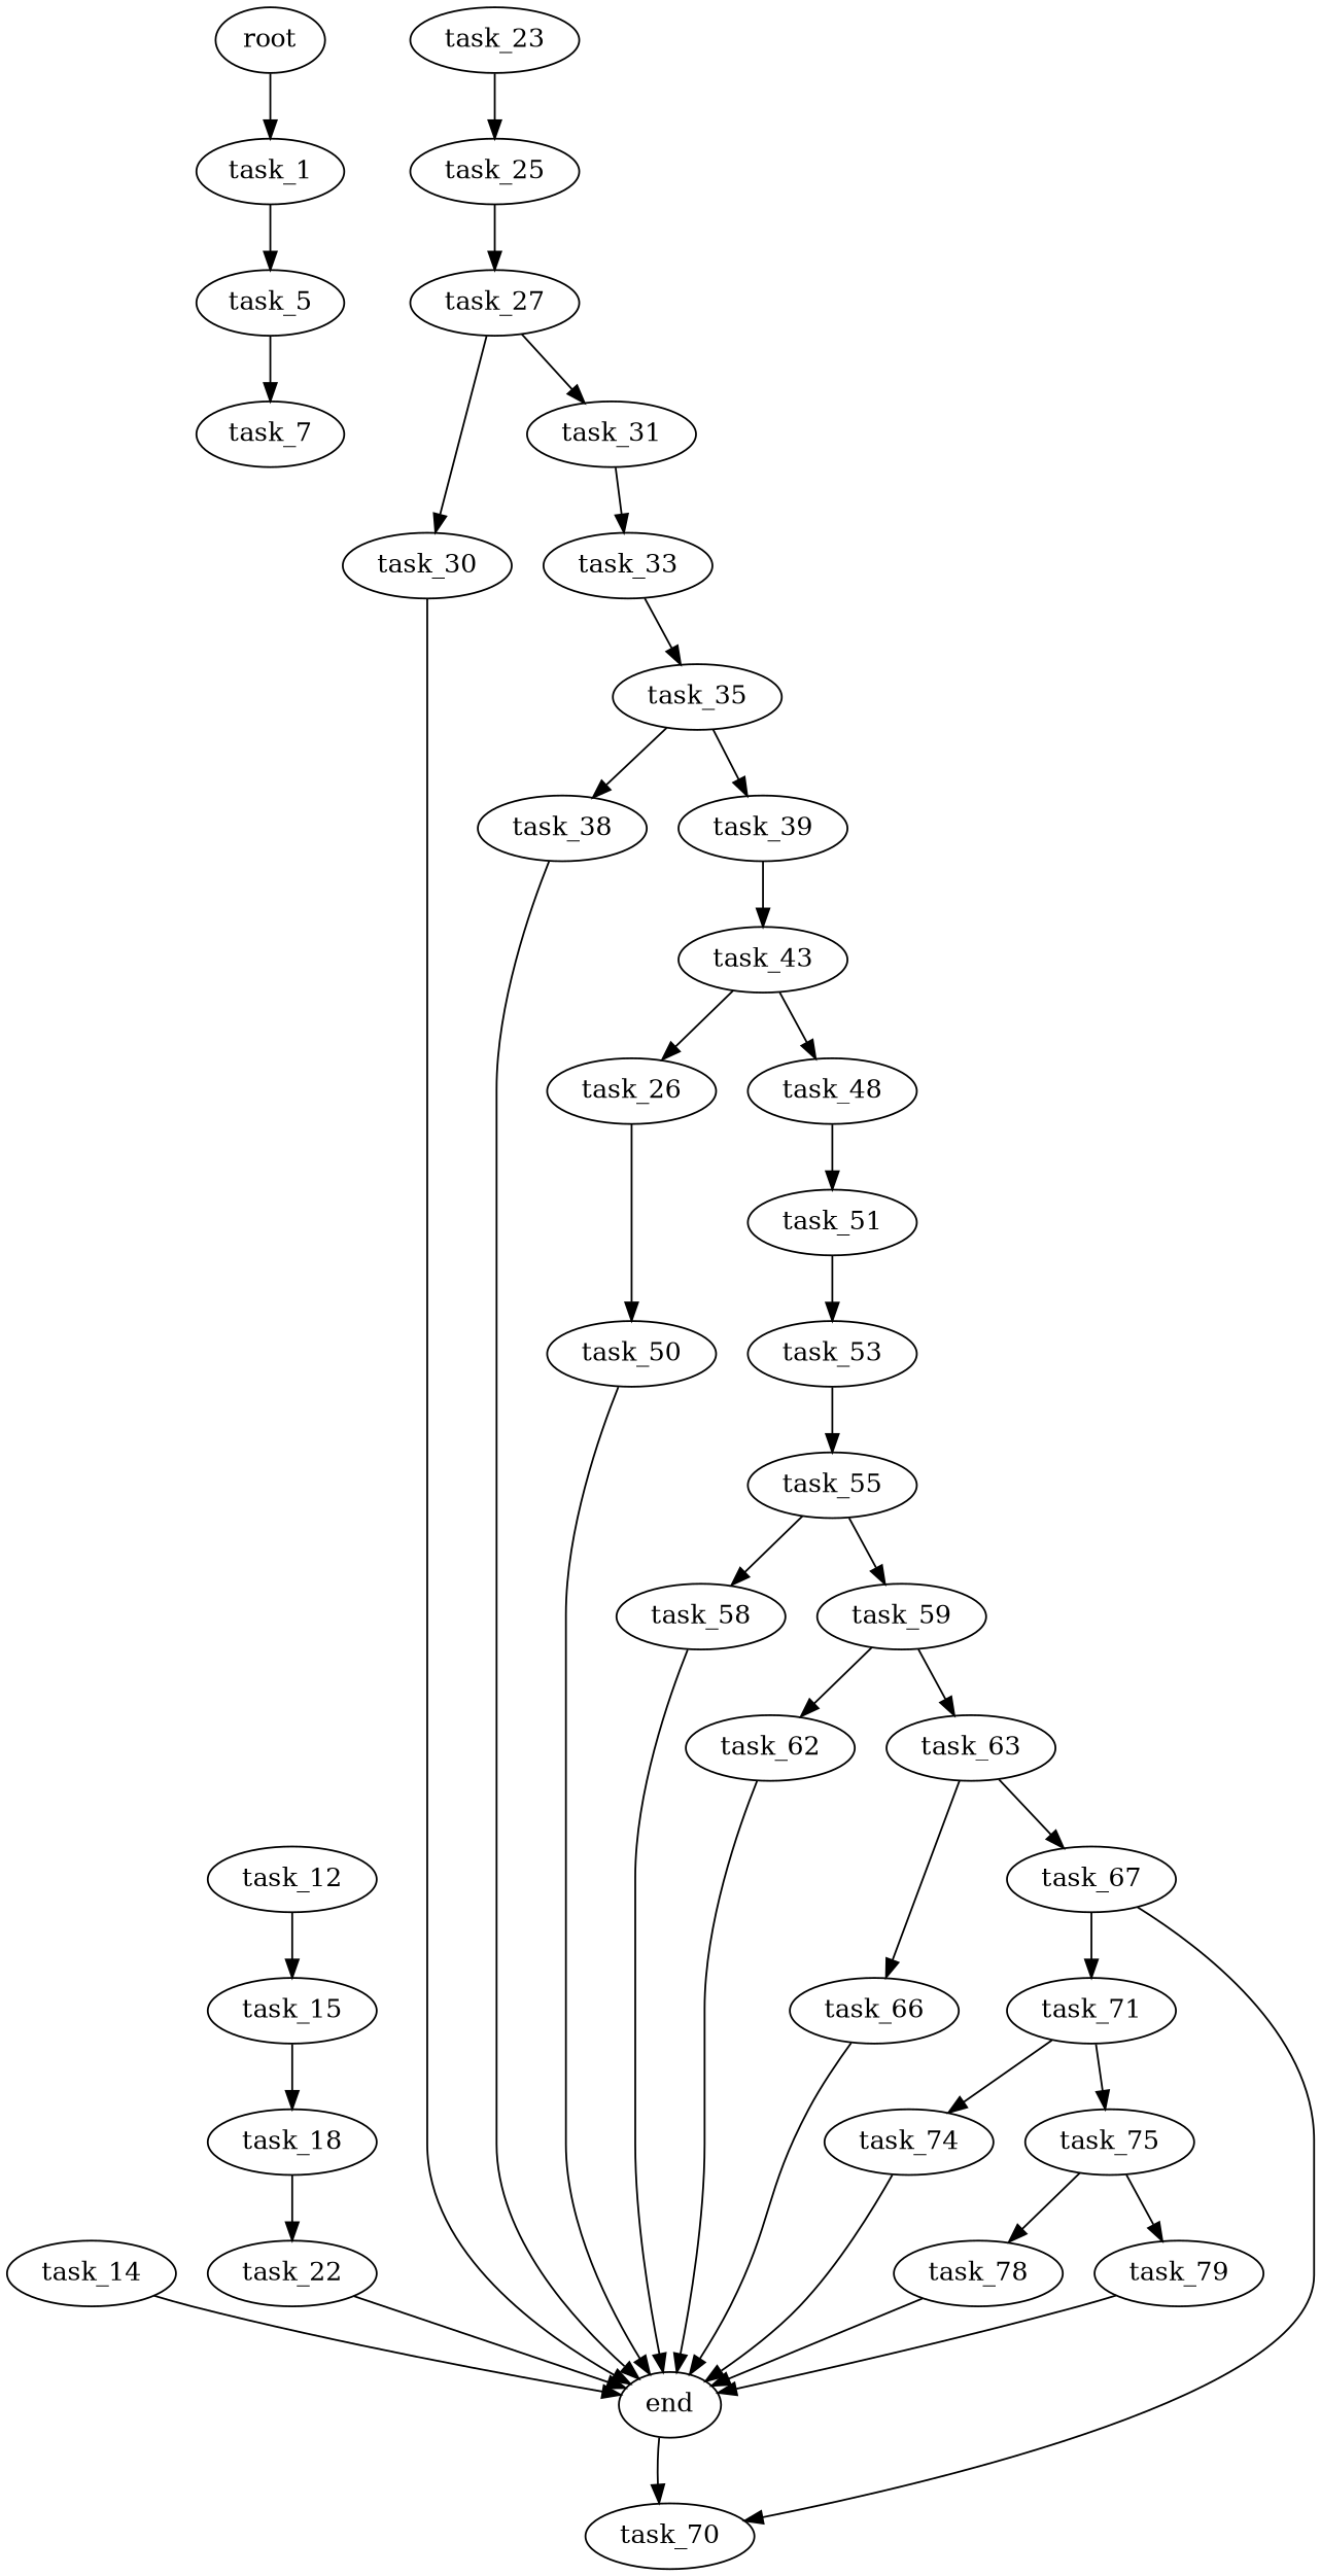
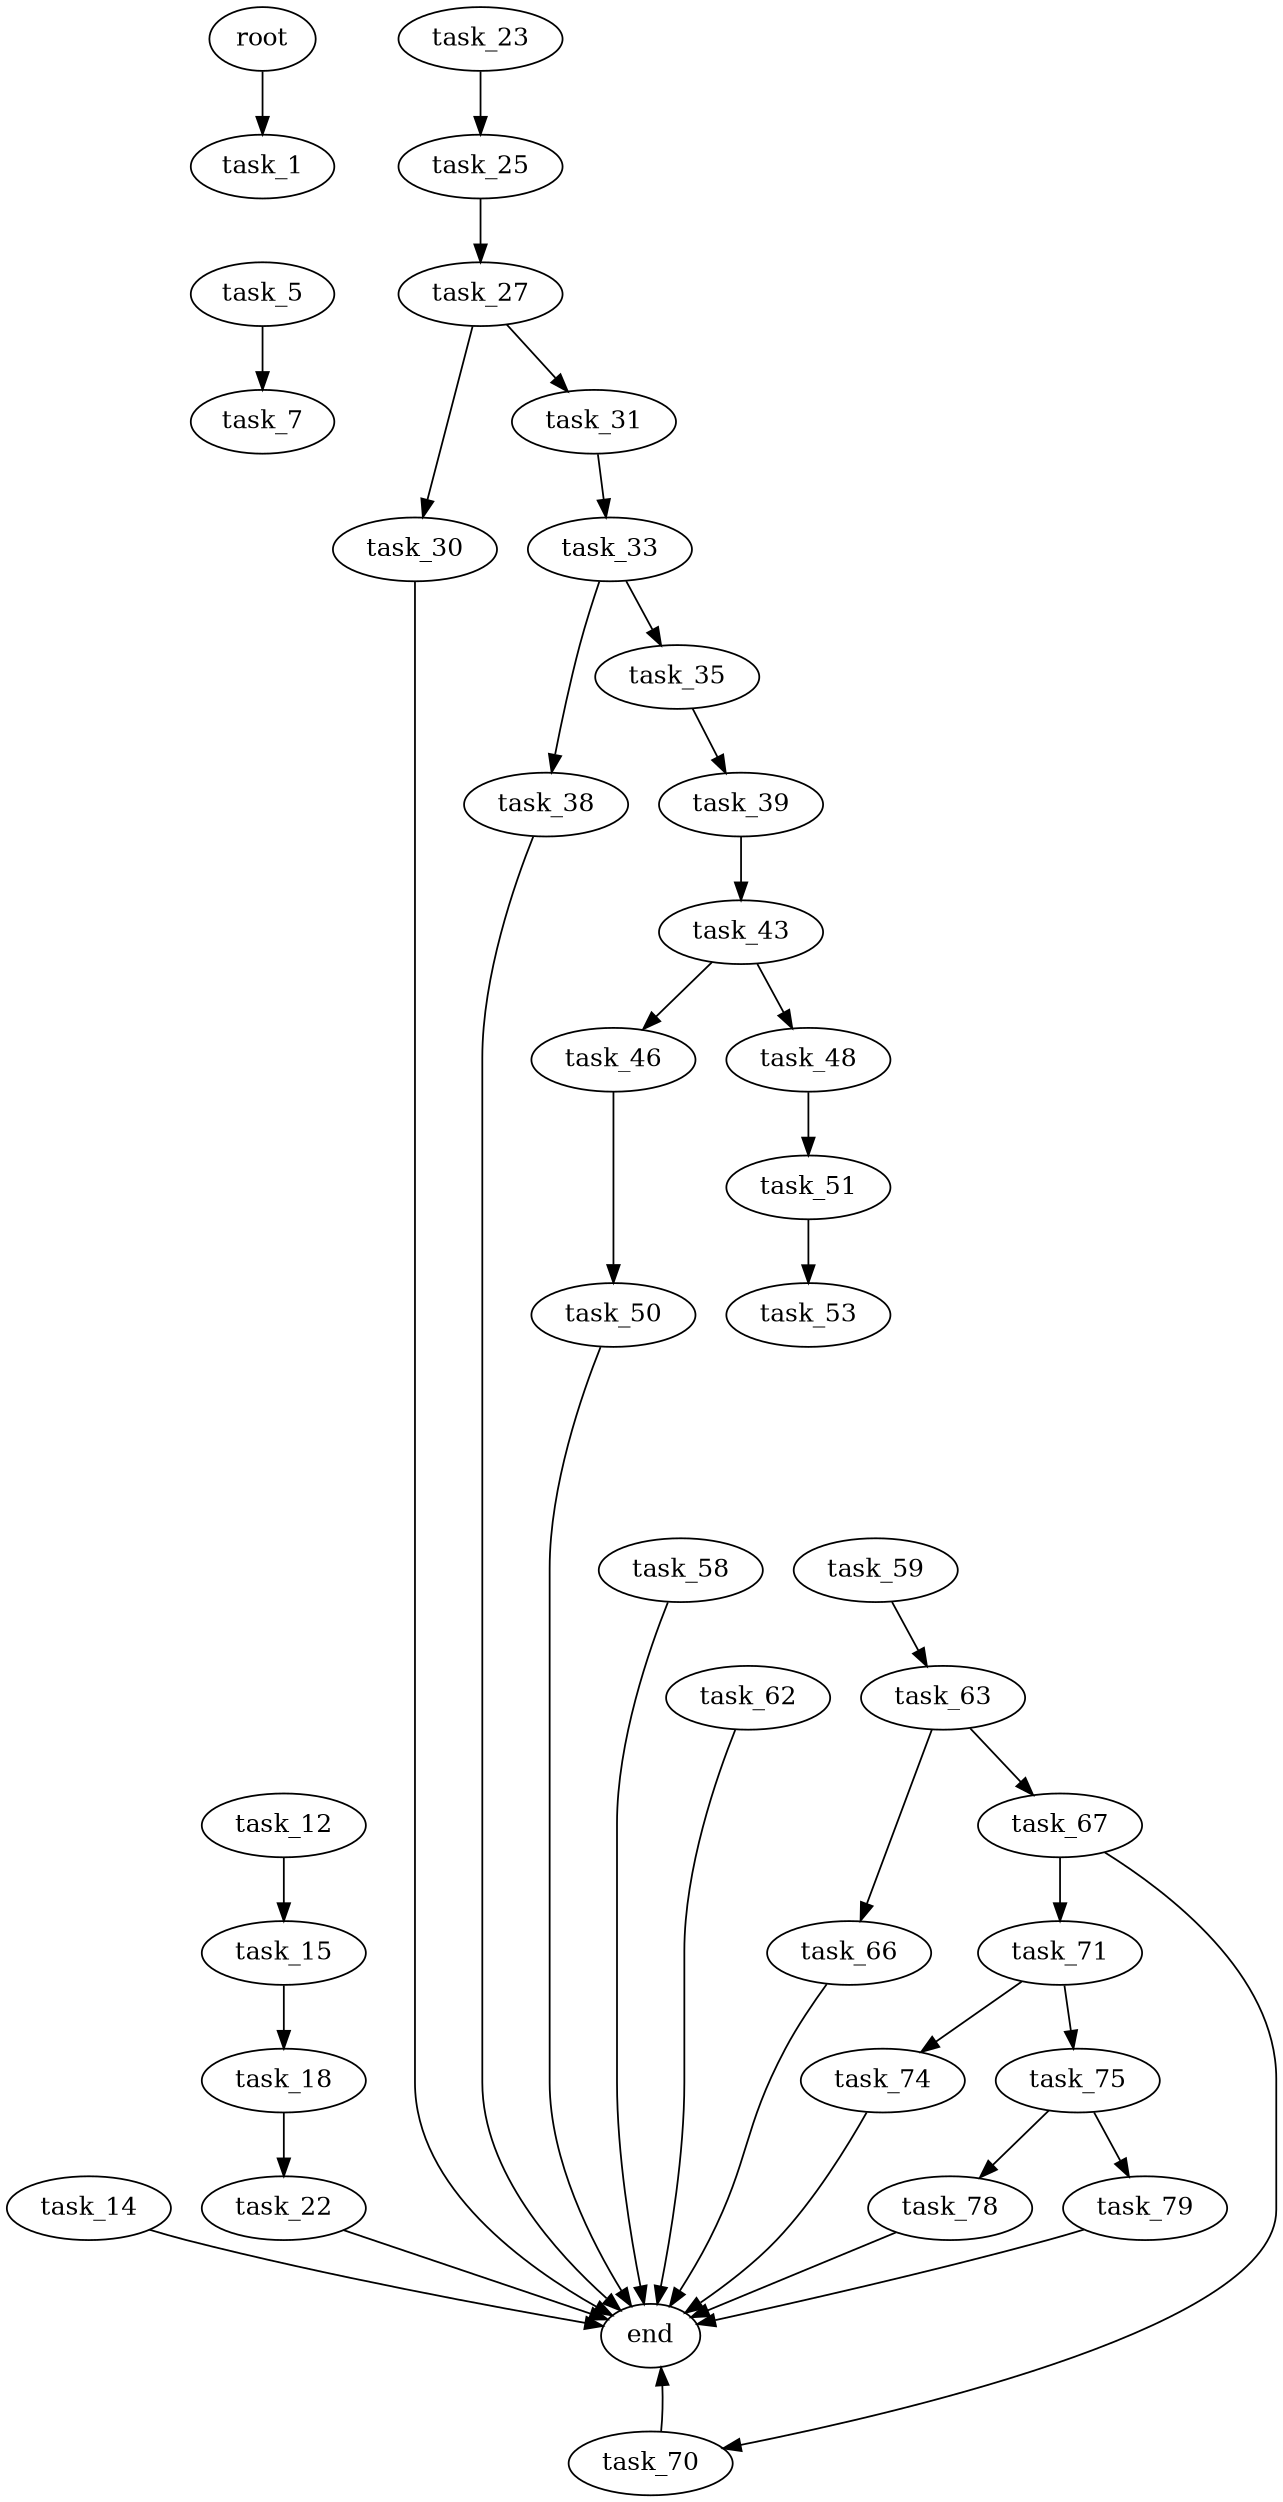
  digraph {
    root
    task_1
    task_5
    task_7
    task_12
    task_15
    task_14
    end
    task_18
    task_22
    task_23
    task_25
    task_27
    task_30
    task_31
    task_33
    task_35
    task_38
    task_39
    task_43
-   task_46 [label=task_26]
+   task_46
    task_48
    task_50
    task_51
    task_53
-   task_55
    task_58
    task_59
    task_62
    task_63
    task_66
    task_67
    task_70
    task_71
    task_74
    task_75
    task_78
    task_79
    root -> task_1
-   task_1 -> task_5
    task_5 -> task_7
    task_12 -> task_15
    task_15 -> task_18
    task_14 -> end
    task_18 -> task_22
    task_22 -> end
    task_23 -> task_25
    task_25 -> task_27
    task_27 -> task_30
    task_27 -> task_31
    task_30 -> end
    task_31 -> task_33
    task_33 -> task_35
-   task_35 -> task_38
+   task_33 -> task_38
    task_35 -> task_39
    task_38 -> end
    task_39 -> task_43
    task_43 -> task_46
    task_43 -> task_48
    task_46 -> task_50
    task_48 -> task_51
    task_50 -> end
    task_51 -> task_53
-   task_53 -> task_55
-   task_55 -> task_58
-   task_55 -> task_59
    task_58 -> end
-   task_59 -> task_62
    task_59 -> task_63
    task_62 -> end
    task_63 -> task_66
    task_63 -> task_67
    task_66 -> end
    task_67 -> task_70
    task_67 -> task_71
-   end -> task_70
+   task_70 -> end
    task_71 -> task_74
    task_71 -> task_75
    task_74 -> end
    task_75 -> task_78
    task_75 -> task_79
    task_78 -> end
    task_79 -> end
  }
